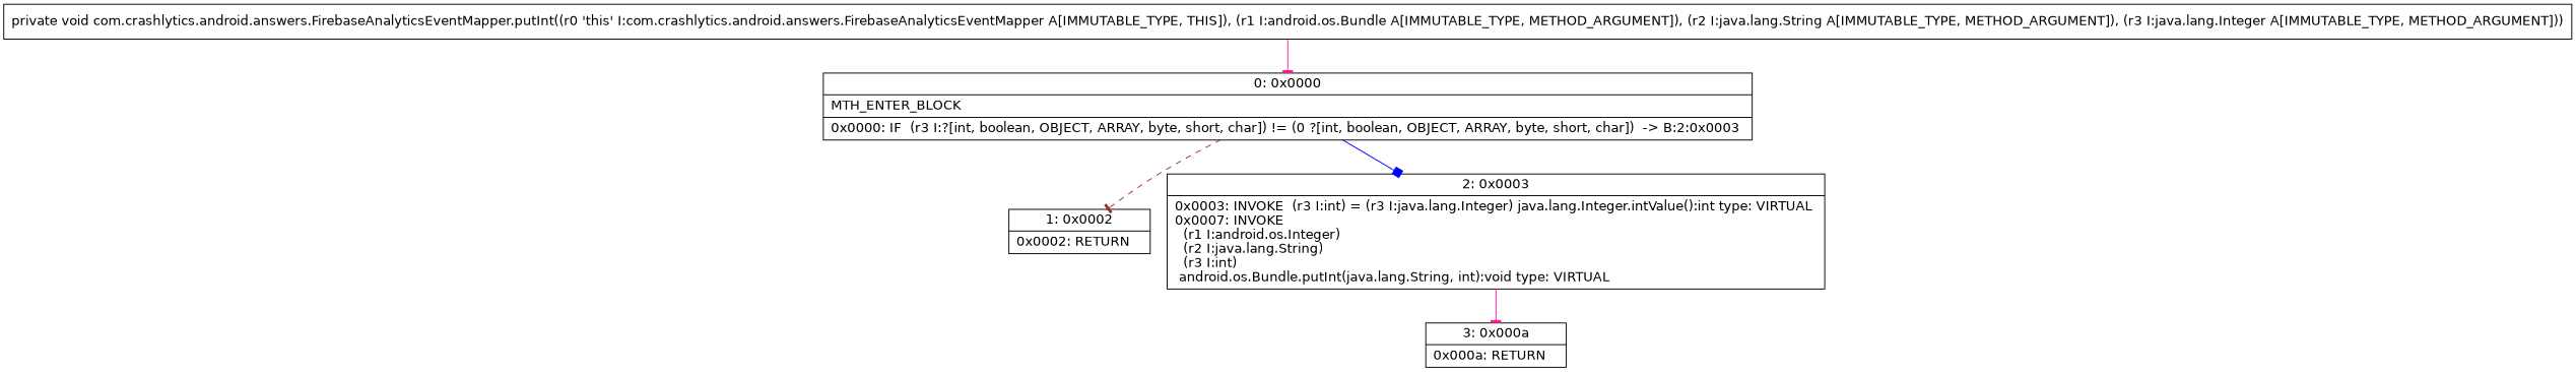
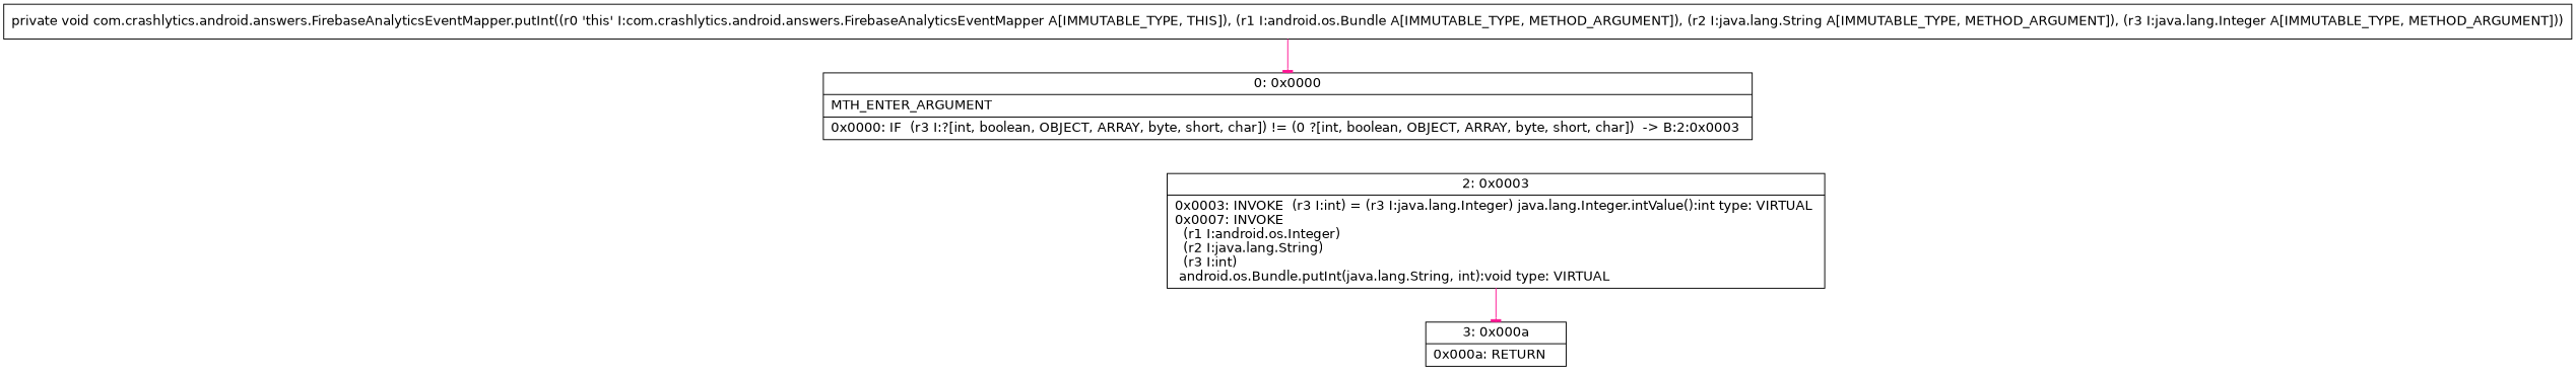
  digraph {
    fontname="DejaVu Sans"
    node [fontname="DejaVu Sans" shape=record]
    edge [arrowhead=tee color=deeppink fontname="DejaVu Sans"]
-   n1 [label="{0\:\ 0x0000|MTH_ENTER_BLOCK\l|0x0000: IF  (r3 I:?[int, boolean, OBJECT, ARRAY, byte, short, char]) != (0 ?[int, boolean, OBJECT, ARRAY, byte, short, char])  \-\> B:2:0x0003 \l}"]
-   n2 [label="{1\:\ 0x0002|0x0002: RETURN   \l}"]
+   n1 [label="{0\:\ 0x0000|MTH_ENTER_ARGUMENT\l|0x0000: IF  (r3 I:?[int, boolean, OBJECT, ARRAY, byte, short, char]) != (0 ?[int, boolean, OBJECT, ARRAY, byte, short, char])  \-\> B:2:0x0003 \l}"]
    n3 [label="{2\:\ 0x0003|0x0003: INVOKE  (r3 I:int) = (r3 I:java.lang.Integer) java.lang.Integer.intValue():int type: VIRTUAL \l0x0007: INVOKE  \l  (r1 I:android.os.Integer)\l  (r2 I:java.lang.String)\l  (r3 I:int)\l android.os.Bundle.putInt(java.lang.String, int):void type: VIRTUAL \l}"]
    n4 [label="{3\:\ 0x000a|0x000a: RETURN   \l}"]
    n5 [label="{private void com.crashlytics.android.answers.FirebaseAnalyticsEventMapper.putInt((r0 'this' I:com.crashlytics.android.answers.FirebaseAnalyticsEventMapper A[IMMUTABLE_TYPE, THIS]), (r1 I:android.os.Bundle A[IMMUTABLE_TYPE, METHOD_ARGUMENT]), (r2 I:java.lang.String A[IMMUTABLE_TYPE, METHOD_ARGUMENT]), (r3 I:java.lang.Integer A[IMMUTABLE_TYPE, METHOD_ARGUMENT])) }"]
-   n1 -> n2 [color=brown style=dashed]
-   n1 -> n3 [arrowhead=box color=blue]
    n3 -> n4
    n5 -> n1
  }
